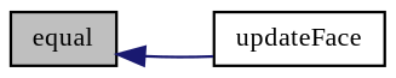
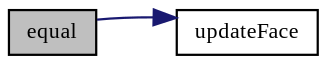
  digraph {
    rankdir=LR
    fontname="Liberation Serif"
    node [color=black fontname="Liberation Serif" fontsize=10 shape=record]
    n1 [fillcolor=grey75 fontcolor=black height=0.2 label=equal style=filled width=0.4]
    n2 [height=0.2 label=updateFace width=0.4]
-   n1 -> n2 [color=midnightblue dir=back fontname="Liberation Serif" fontsize=10 labelfontname=FreeSans labelfontsize=10 style=solid]
+   n2 -> n1 [color=midnightblue dir=back fontname="Liberation Serif" fontsize=10 labelfontname=FreeSans labelfontsize=10 style=solid]
  }
